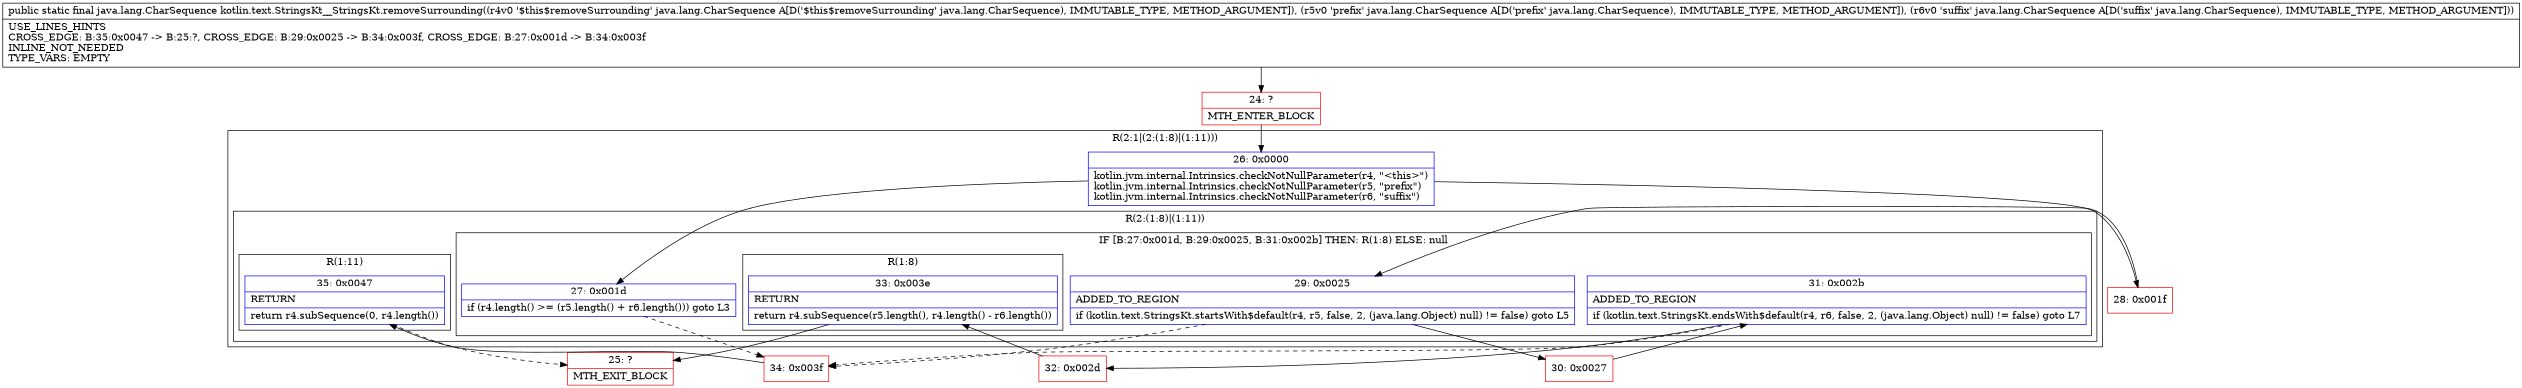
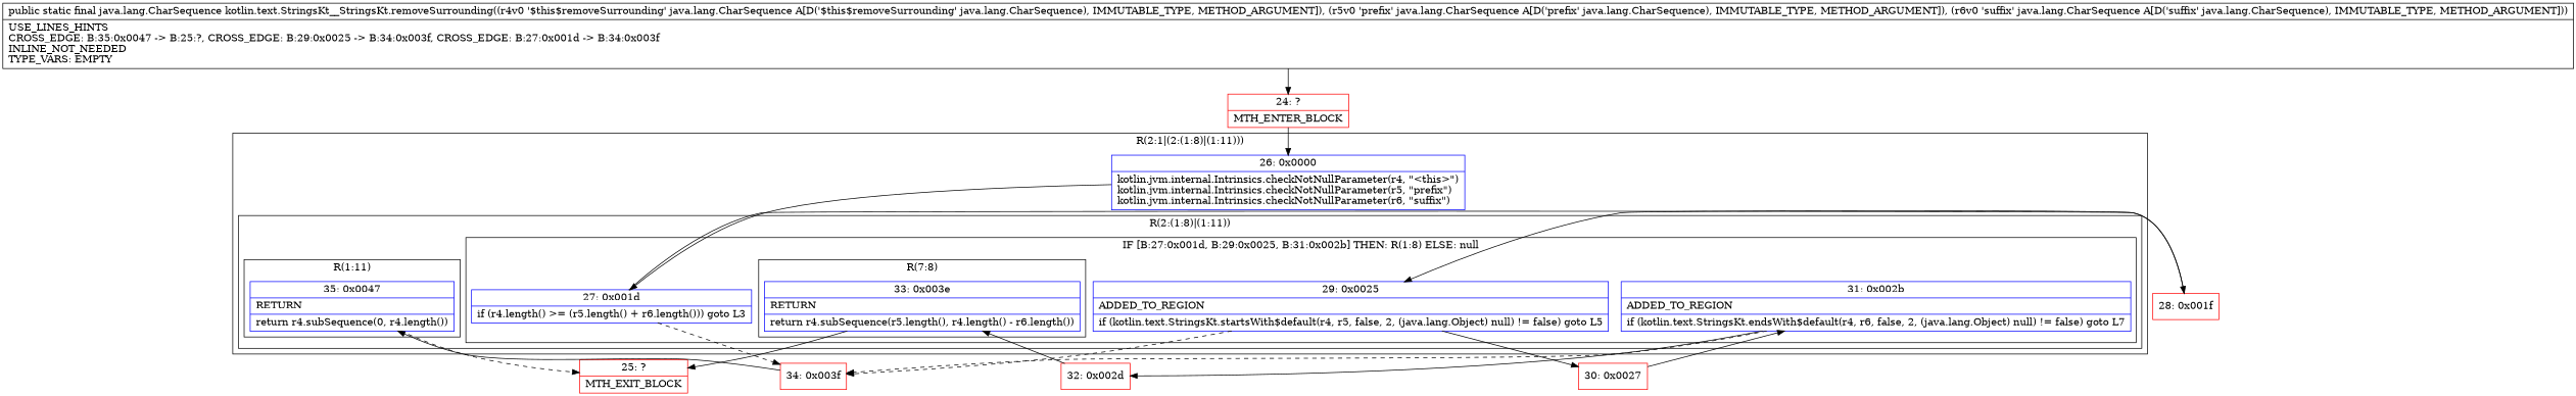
  digraph {
    node [color=blue shape=record]
    n1 [label="{33\:\ 0x003e|RETURN\l|return r4.subSequence(r5.length(), r4.length() \- r6.length())\l}"]
    n2 [label="{27\:\ 0x001d|if (r4.length() \>= (r5.length() + r6.length())) goto L3\l}"]
    n3 [label="{29\:\ 0x0025|ADDED_TO_REGION\l|if (kotlin.text.StringsKt.startsWith$default(r4, r5, false, 2, (java.lang.Object) null) != false) goto L5\l}"]
    n4 [label="{31\:\ 0x002b|ADDED_TO_REGION\l|if (kotlin.text.StringsKt.endsWith$default(r4, r6, false, 2, (java.lang.Object) null) != false) goto L7\l}"]
    n5 [label="{35\:\ 0x0047|RETURN\l|return r4.subSequence(0, r4.length())\l}"]
    n6 [label="{26\:\ 0x0000|kotlin.jvm.internal.Intrinsics.checkNotNullParameter(r4, \"\<this\>\")\lkotlin.jvm.internal.Intrinsics.checkNotNullParameter(r5, \"prefix\")\lkotlin.jvm.internal.Intrinsics.checkNotNullParameter(r6, \"suffix\")\l}"]
    n7 [color=red label="{25\:\ ?|MTH_EXIT_BLOCK\l}"]
    n8 [color=red label="{28\:\ 0x001f}"]
    n9 [color=red label="{34\:\ 0x003f}"]
    n10 [color=red label="{30\:\ 0x0027}"]
    n11 [color=red label="{32\:\ 0x002d}"]
    n12 [color=red label="{24\:\ ?|MTH_ENTER_BLOCK\l}"]
    n13 [label="{public static final java.lang.CharSequence kotlin.text.StringsKt__StringsKt.removeSurrounding((r4v0 '$this$removeSurrounding' java.lang.CharSequence A[D('$this$removeSurrounding' java.lang.CharSequence), IMMUTABLE_TYPE, METHOD_ARGUMENT]), (r5v0 'prefix' java.lang.CharSequence A[D('prefix' java.lang.CharSequence), IMMUTABLE_TYPE, METHOD_ARGUMENT]), (r6v0 'suffix' java.lang.CharSequence A[D('suffix' java.lang.CharSequence), IMMUTABLE_TYPE, METHOD_ARGUMENT]))  | USE_LINES_HINTS\lCROSS_EDGE: B:35:0x0047 \-\> B:25:?, CROSS_EDGE: B:29:0x0025 \-\> B:34:0x003f, CROSS_EDGE: B:27:0x001d \-\> B:34:0x003f\lINLINE_NOT_NEEDED\lTYPE_VARS: EMPTY\l}" color=""]
    subgraph cluster_1 {
      label="R(2:1|(2:(1:8)|(1:11)))"
      n6
      subgraph cluster_2 {
        label="R(2:(1:8)|(1:11))"
        subgraph cluster_3 {
          label="IF [B:27:0x001d, B:29:0x0025, B:31:0x002b] THEN: R(1:8) ELSE: null"
          n2
          n3
          n4
          subgraph cluster_4 {
-           label="R(1:8)"
+           label="R(7:8)"
            n1
          }
        }
        subgraph cluster_5 {
          label="R(1:11)"
          n5
        }
      }
    }
    n1 -> n7
-   n6 -> n8
+   n2 -> n8
    n2 -> n9 [style=dashed]
    n3 -> n9 [style=dashed]
    n3 -> n10
    n4 -> n9 [style=dashed]
    n4 -> n11
    n5 -> n7 [style=dashed]
    n6 -> n2
    n8 -> n3
    n9 -> n5
    n10 -> n4
    n11 -> n1
    n12 -> n6
    n13 -> n12
  }
